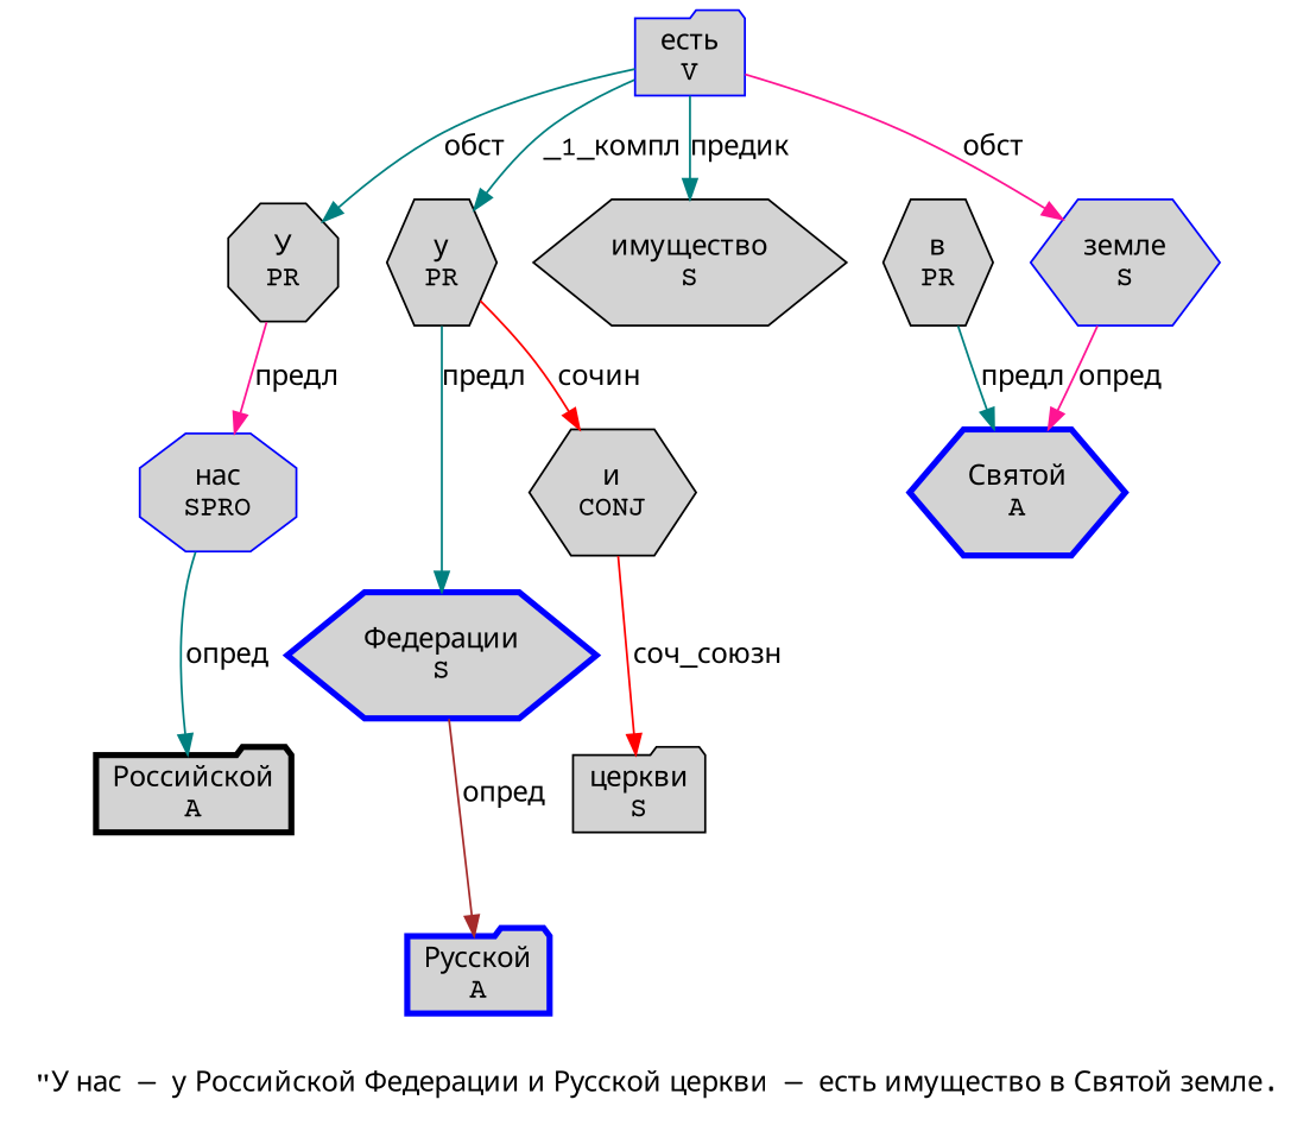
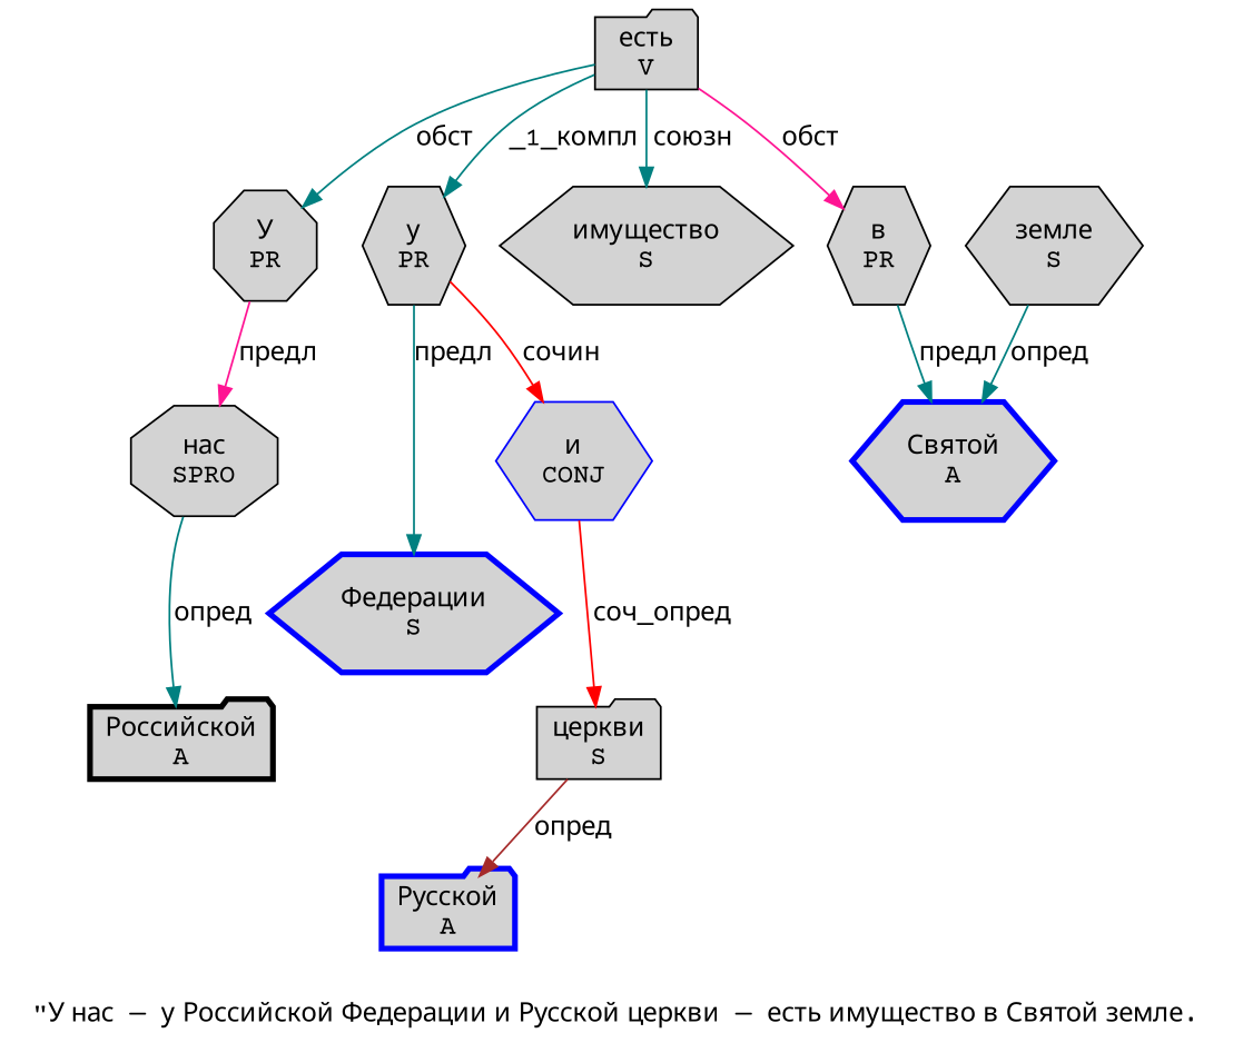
  digraph {
    fontname="Courier Prime"
    label="\"У нас — у Российской Федерации и Русской церкви — есть имущество в Святой земле."
    node [fillcolor=lightgray fontname="Courier Prime" penwidth=1 shape=hexagon style=filled]
    edge [color=teal fontname="Courier Prime"]
    n1 [label="У\nPR" shape=octagon]
-   n2 [label="нас\nSPRO" shape=octagon color=blue]
+   n2 [label="нас\nSPRO" shape=octagon]
    n3 [color=black label="Российской\nA" penwidth=3 shape=folder]
    n4 [label="у\nPR"]
    n5 [color=blue label="Федерации\nS" penwidth=3]
-   n6 [label="и\nCONJ"]
+   n6 [label="и\nCONJ" color=blue]
    n7 [label="церкви\nS" shape=folder]
    n8 [color=blue label="Русской\nA" penwidth=3 shape=folder]
-   n9 [label="есть\nV" shape=folder color=blue]
+   n9 [label="есть\nV" shape=folder]
    n10 [label="имущество\nS"]
    n11 [label="в\nPR"]
    n12 [color=blue label="Святой\nA" penwidth=3]
-   n13 [label="земле\nS" color=blue]
+   n13 [label="земле\nS"]
    n1 -> n2 [color=deeppink label="предл"]
    n2 -> n3 [label="опред"]
    n4 -> n5 [label="предл"]
    n4 -> n6 [color=red label="сочин"]
-   n6 -> n7 [color=red label="соч_союзн"]
-   n5 -> n8 [color=brown label="опред"]
+   n6 -> n7 [color=red label="соч_опред"]
+   n7 -> n8 [color=brown label="опред"]
    n9 -> n1 [label="обст"]
    n9 -> n4 [label="_1_компл"]
-   n9 -> n10 [label="предик"]
-   n9 -> n13 [color=deeppink label="обст"]
+   n9 -> n10 [label="союзн"]
+   n9 -> n11 [color=deeppink label="обст"]
    n11 -> n12 [label="предл"]
-   n13 -> n12 [color=deeppink label="опред"]
+   n13 -> n12 [label="опред"]
  }
